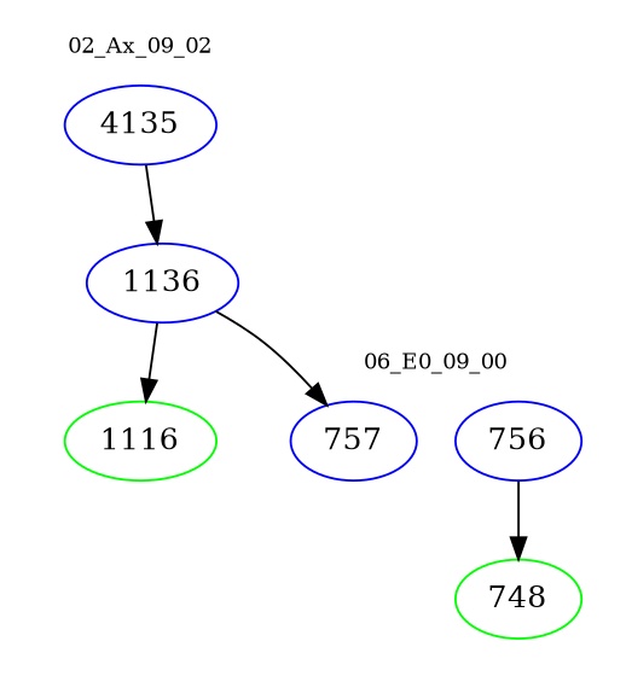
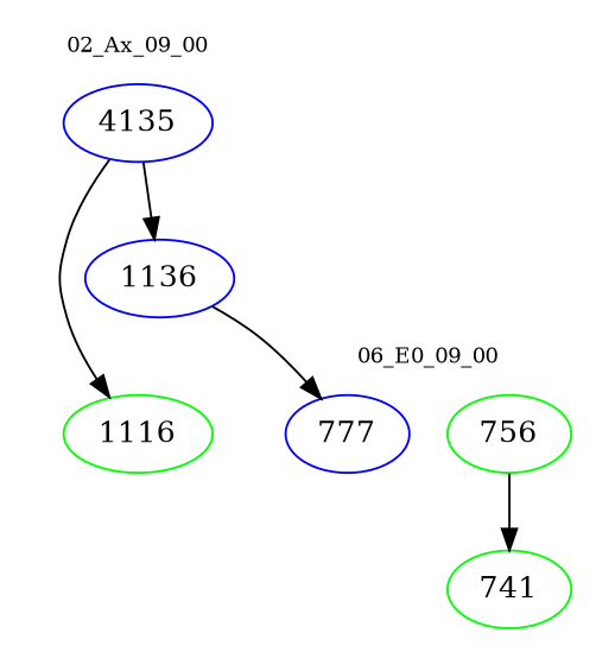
  digraph {
    node [color=blue]
    edge [color=black]
    n1 [label=4135]
    n2 [color=green label=1116]
    n3 [label=1136]
-   n4 [label=756]
-   n5 [color=green label=748]
-   n6 [label=757]
+   n4 [color=green label=756]
+   n5 [color=green label=741]
+   n6 [label=777]
    subgraph cluster_1 {
      color=white
      fontsize=10
-     label="02_Ax_09_02"
+     label="02_Ax_09_00"
      n1
      n2
      n3
    }
    subgraph cluster_2 {
      color=white
      fontsize=10
      label="06_E0_09_00"
      n4
      n5
      n6
    }
-   n3 -> n2
+   n1 -> n2
    n1 -> n3
    n3 -> n6
    n4 -> n5
  }
